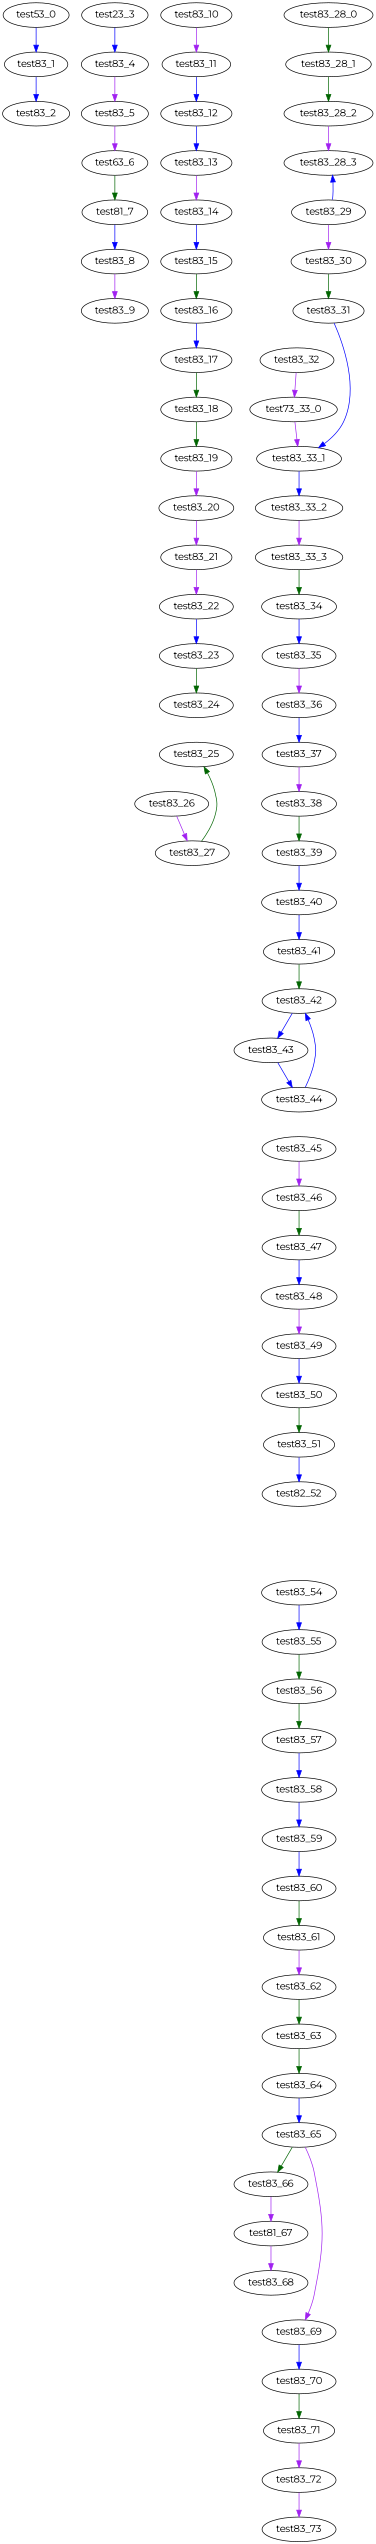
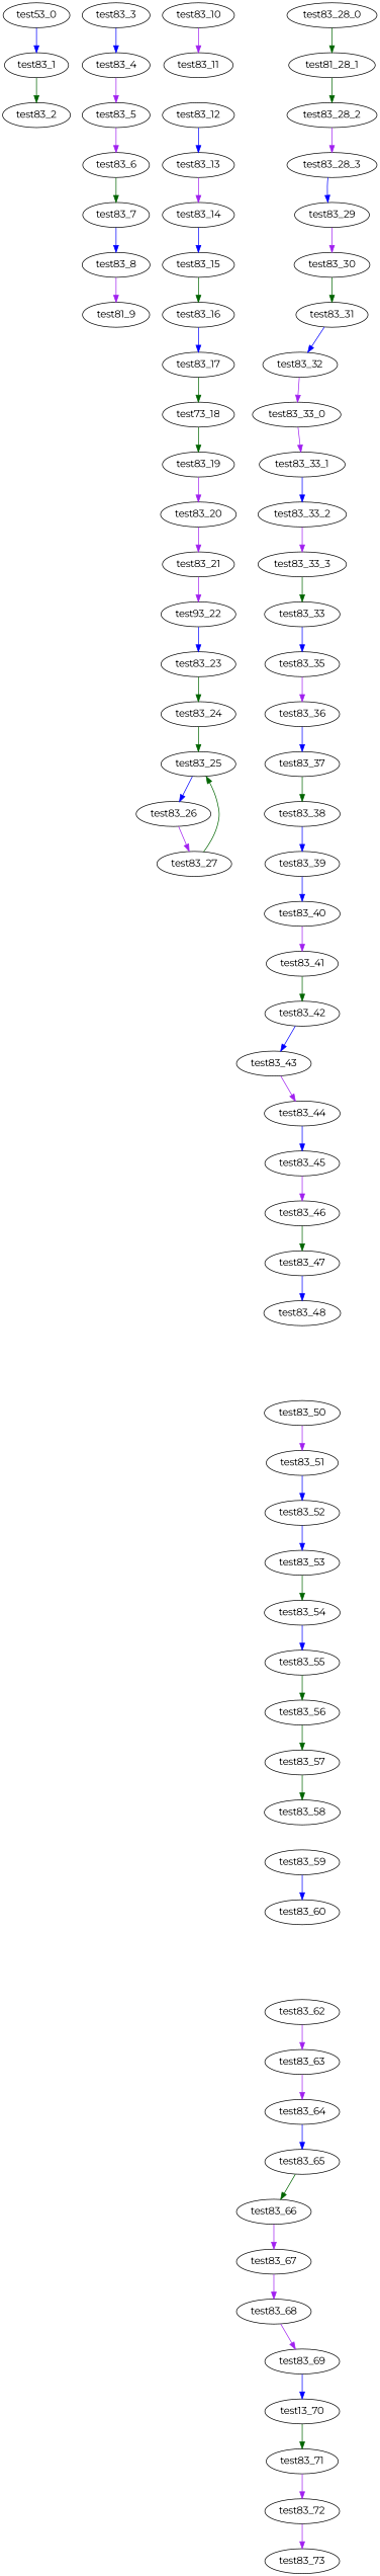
  digraph {
    fontname=Montserrat
    node [fontname=Montserrat]
    edge [color=blue fontname=Montserrat]
    n1 [label=test53_0]
    test83_1
    test83_2
-   test83_3 [label=test23_3]
+   test83_3
    test83_4
    test83_5
-   test83_6 [label=test63_6]
-   test83_7 [label=test81_7]
+   test83_6
+   test83_7
    test83_8
-   test83_9
+   test83_9 [label=test81_9]
    test83_10
    test83_11
    test83_12
    test83_13
    test83_14
    test83_15
    test83_16
    test83_17
-   test83_18
+   test83_18 [label=test73_18]
    test83_19
    test83_20
    test83_21
-   test83_22
+   test83_22 [label=test93_22]
    test83_23
    test83_24
    test83_25
    test83_26
    test83_27
    test83_28_0
-   test83_28_1
+   test83_28_1 [label=test81_28_1]
    test83_28_2
    test83_28_3
    test83_29
    test83_30
    test83_31
    test83_32
-   test83_33_0 [label=test73_33_0]
+   test83_33_0
    test83_33_1
    test83_33_2
    test83_33_3
-   test83_34
+   test83_34 [label=test83_33]
    test83_35
    test83_36
    test83_37
    test83_38
    test83_39
    test83_40
    test83_41
    test83_42
    test83_43
    test83_44
    test83_45
    test83_46
    test83_47
    test83_48
-   test83_49
    test83_50
    test83_51
-   test83_52 [label=test82_52]
+   test83_52
+   test83_53
    test83_54
    test83_55
    test83_56
    test83_57
    test83_58
    test83_59
    test83_60
-   test83_61
    test83_62
    test83_63
    test83_64
    test83_65
    test83_66
-   test83_67 [label=test81_67]
+   test83_67
    test83_68
    test83_69
-   test83_70
+   test83_70 [label=test13_70]
    test83_71
    test83_72
    test83_73
    n1 -> test83_1
-   test83_1 -> test83_2
+   test83_1 -> test83_2 [color=darkgreen]
    test83_3 -> test83_4
    test83_4 -> test83_5 [color=purple]
    test83_5 -> test83_6 [color=purple]
    test83_6 -> test83_7 [color=darkgreen]
    test83_7 -> test83_8
    test83_8 -> test83_9 [color=purple]
    test83_10 -> test83_11 [color=purple]
-   test83_11 -> test83_12
    test83_12 -> test83_13
    test83_13 -> test83_14 [color=purple]
    test83_14 -> test83_15
    test83_15 -> test83_16 [color=darkgreen]
    test83_16 -> test83_17
    test83_17 -> test83_18 [color=darkgreen]
    test83_18 -> test83_19 [color=darkgreen]
    test83_19 -> test83_20 [color=purple]
    test83_20 -> test83_21 [color=purple]
    test83_21 -> test83_22 [color=purple]
    test83_22 -> test83_23
    test83_23 -> test83_24 [color=darkgreen]
+   test83_24 -> test83_25 [color=darkgreen]
+   test83_25 -> test83_26
    test83_26 -> test83_27 [color=purple]
    test83_27 -> test83_25 [color=darkgreen]
    test83_28_0 -> test83_28_1 [color=darkgreen]
    test83_28_1 -> test83_28_2 [color=darkgreen]
    test83_28_2 -> test83_28_3 [color=purple]
-   test83_29 -> test83_28_3
+   test83_28_3 -> test83_29
    test83_29 -> test83_30 [color=purple]
    test83_30 -> test83_31 [color=darkgreen]
-   test83_31 -> test83_33_1
+   test83_31 -> test83_32
    test83_32 -> test83_33_0 [color=purple]
    test83_33_0 -> test83_33_1 [color=purple]
    test83_33_1 -> test83_33_2
    test83_33_2 -> test83_33_3 [color=purple]
    test83_33_3 -> test83_34 [color=darkgreen]
    test83_34 -> test83_35
    test83_35 -> test83_36 [color=purple]
    test83_36 -> test83_37
-   test83_37 -> test83_38 [color=purple]
-   test83_38 -> test83_39 [color=darkgreen]
+   test83_37 -> test83_38 [color=darkgreen]
+   test83_38 -> test83_39
    test83_39 -> test83_40
-   test83_40 -> test83_41
+   test83_40 -> test83_41 [color=purple]
    test83_41 -> test83_42 [color=darkgreen]
    test83_42 -> test83_43
-   test83_43 -> test83_44
-   test83_44 -> test83_42
+   test83_43 -> test83_44 [color=purple]
+   test83_44 -> test83_45
    test83_45 -> test83_46 [color=purple]
    test83_46 -> test83_47 [color=darkgreen]
    test83_47 -> test83_48
-   test83_48 -> test83_49 [color=purple]
-   test83_49 -> test83_50
-   test83_50 -> test83_51 [color=darkgreen]
+   test83_50 -> test83_51 [color=purple]
    test83_51 -> test83_52
+   test83_52 -> test83_53
+   test83_53 -> test83_54 [color=darkgreen]
    test83_54 -> test83_55
    test83_55 -> test83_56 [color=darkgreen]
    test83_56 -> test83_57 [color=darkgreen]
-   test83_57 -> test83_58
-   test83_58 -> test83_59
+   test83_57 -> test83_58 [color=darkgreen]
    test83_59 -> test83_60
-   test83_60 -> test83_61 [color=darkgreen]
-   test83_61 -> test83_62 [color=purple]
-   test83_62 -> test83_63 [color=darkgreen]
-   test83_63 -> test83_64 [color=darkgreen]
+   test83_62 -> test83_63 [color=purple]
+   test83_63 -> test83_64 [color=purple]
    test83_64 -> test83_65
    test83_65 -> test83_66 [color=darkgreen]
    test83_66 -> test83_67 [color=purple]
    test83_67 -> test83_68 [color=purple]
-   test83_65 -> test83_69 [color=purple]
+   test83_68 -> test83_69 [color=purple]
    test83_69 -> test83_70
    test83_70 -> test83_71 [color=darkgreen]
    test83_71 -> test83_72 [color=purple]
    test83_72 -> test83_73 [color=purple]
  }
